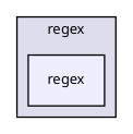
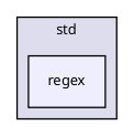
  digraph {
    compound=true
    n1 [fillcolor="#eeeeff" fontname=Verdana fontsize=10 label=regex pencolor=black shape=box style=filled]
    subgraph cluster_1 {
      bgcolor="#ddddee"
      fontname=Verdana
      fontsize=10
-     label=regex
+     label=std
      pencolor=black
      n1
    }
  }
